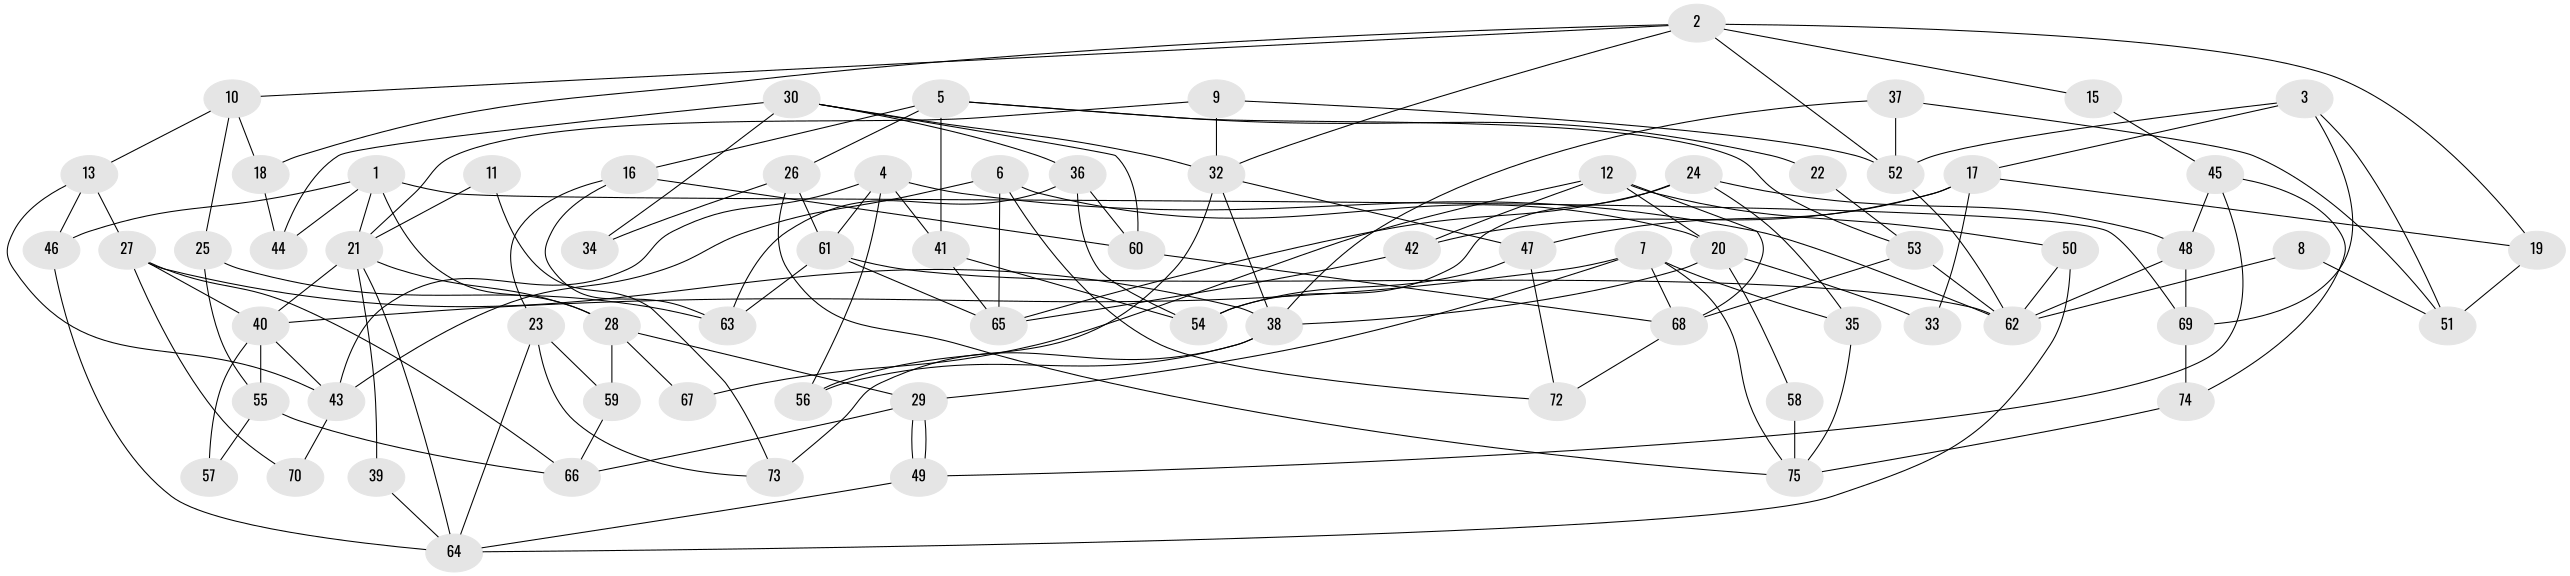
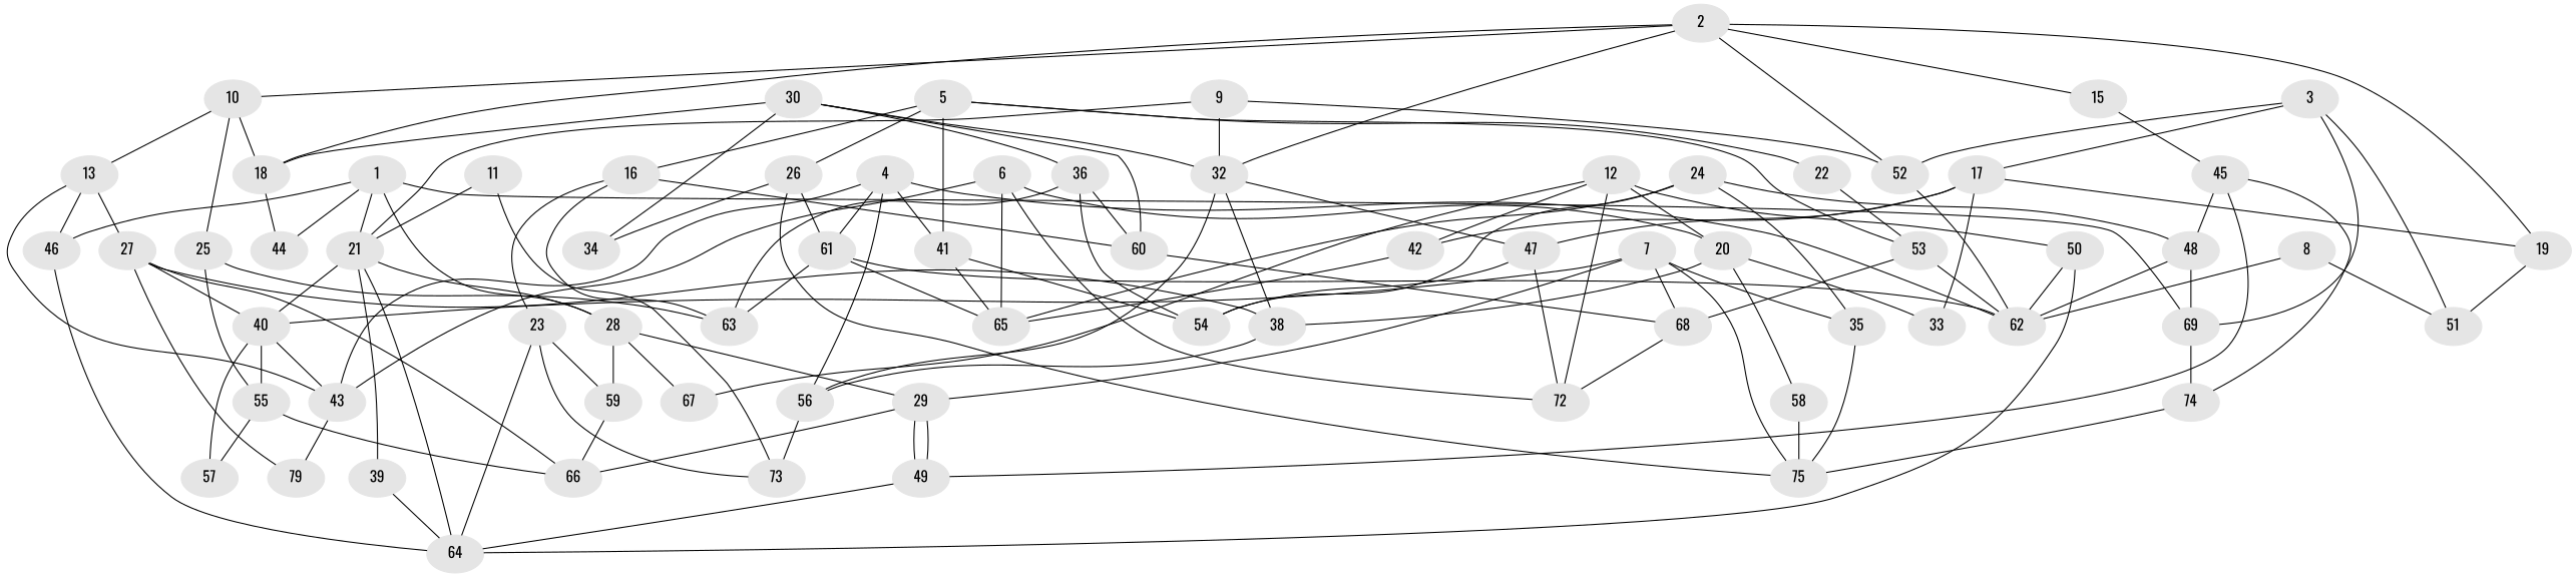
  graph {
    fontname=Oswald
    node [color=gray90 fontname=Oswald style=filled]
    edge [fontname=Oswald]
    1
    21
    28
    44
    46
    69
    40
    39
    64
    29
    67
    59
    74
    2
    10
    15
    18
    19
    32
    52
    13
    25
    45
    51
    56
    47
    38
    62
    3
    17
    42
    33
    4
    41
    43
    61
    65
    54
-   70
+   70 [label=79]
    63
    5
    16
    22
    26
    53
    23
    60
    75
    34
    68
    6
    20
    72
    58
    7
    35
    66
    49
    55
    57
    8
    9
    27
    11
    73
    12
    50
    30
    36
    48
    24
-   37
    1 -- 21
    1 -- 28
    1 -- 44
    1 -- 46
    1 -- 69
    21 -- 28
    21 -- 40
    21 -- 39
    21 -- 64
    28 -- 29
    28 -- 67
    28 -- 59
    46 -- 64
    69 -- 74
    40 -- 43
    40 -- 55
    40 -- 57
    39 -- 64
    29 -- 66
    29 -- 49
    29 -- 49
    59 -- 66
    74 -- 75
    2 -- 10
    2 -- 15
    2 -- 18
    2 -- 19
    2 -- 32
    2 -- 52
    10 -- 18
    10 -- 13
    10 -- 25
    15 -- 45
    18 -- 44
    19 -- 51
    32 -- 56
    32 -- 47
    32 -- 38
    52 -- 62
    13 -- 46
    13 -- 43
    13 -- 27
    25 -- 63
    25 -- 55
    45 -- 74
    45 -- 49
    45 -- 48
    47 -- 54
    47 -- 72
    38 -- 56
-   38 -- 73
+   56 -- 73
    3 -- 69
    3 -- 52
    3 -- 51
    3 -- 17
    17 -- 19
    17 -- 47
    17 -- 42
    17 -- 33
    42 -- 65
    4 -- 56
    4 -- 62
    4 -- 41
    4 -- 43
    4 -- 61
    41 -- 65
    41 -- 54
    43 -- 70
    61 -- 62
    61 -- 65
    61 -- 63
    5 -- 41
    5 -- 16
    5 -- 22
    5 -- 26
    5 -- 53
    16 -- 63
    16 -- 23
    16 -- 60
    22 -- 53
    26 -- 61
    26 -- 75
    26 -- 34
    53 -- 62
    53 -- 68
    23 -- 64
    23 -- 59
    23 -- 73
    60 -- 68
    68 -- 72
    6 -- 43
    6 -- 65
    6 -- 20
    6 -- 72
    20 -- 38
    20 -- 33
    20 -- 58
    58 -- 75
    7 -- 40
    7 -- 29
    7 -- 75
    7 -- 68
    7 -- 35
    35 -- 75
    49 -- 64
    55 -- 66
    55 -- 57
    8 -- 51
    8 -- 62
    9 -- 21
    9 -- 32
    9 -- 52
    27 -- 40
    27 -- 38
    27 -- 70
    27 -- 66
    11 -- 21
    11 -- 73
    12 -- 67
    12 -- 42
    12 -- 20
-   12 -- 68
+   12 -- 72
    12 -- 50
    50 -- 64
    50 -- 62
-   30 -- 44
+   30 -- 18
    30 -- 32
    30 -- 60
    30 -- 34
    30 -- 36
    36 -- 54
    36 -- 63
    36 -- 60
    48 -- 69
    48 -- 62
    24 -- 65
    24 -- 54
    24 -- 35
    24 -- 48
-   37 -- 52
-   37 -- 51
-   37 -- 38
  }
